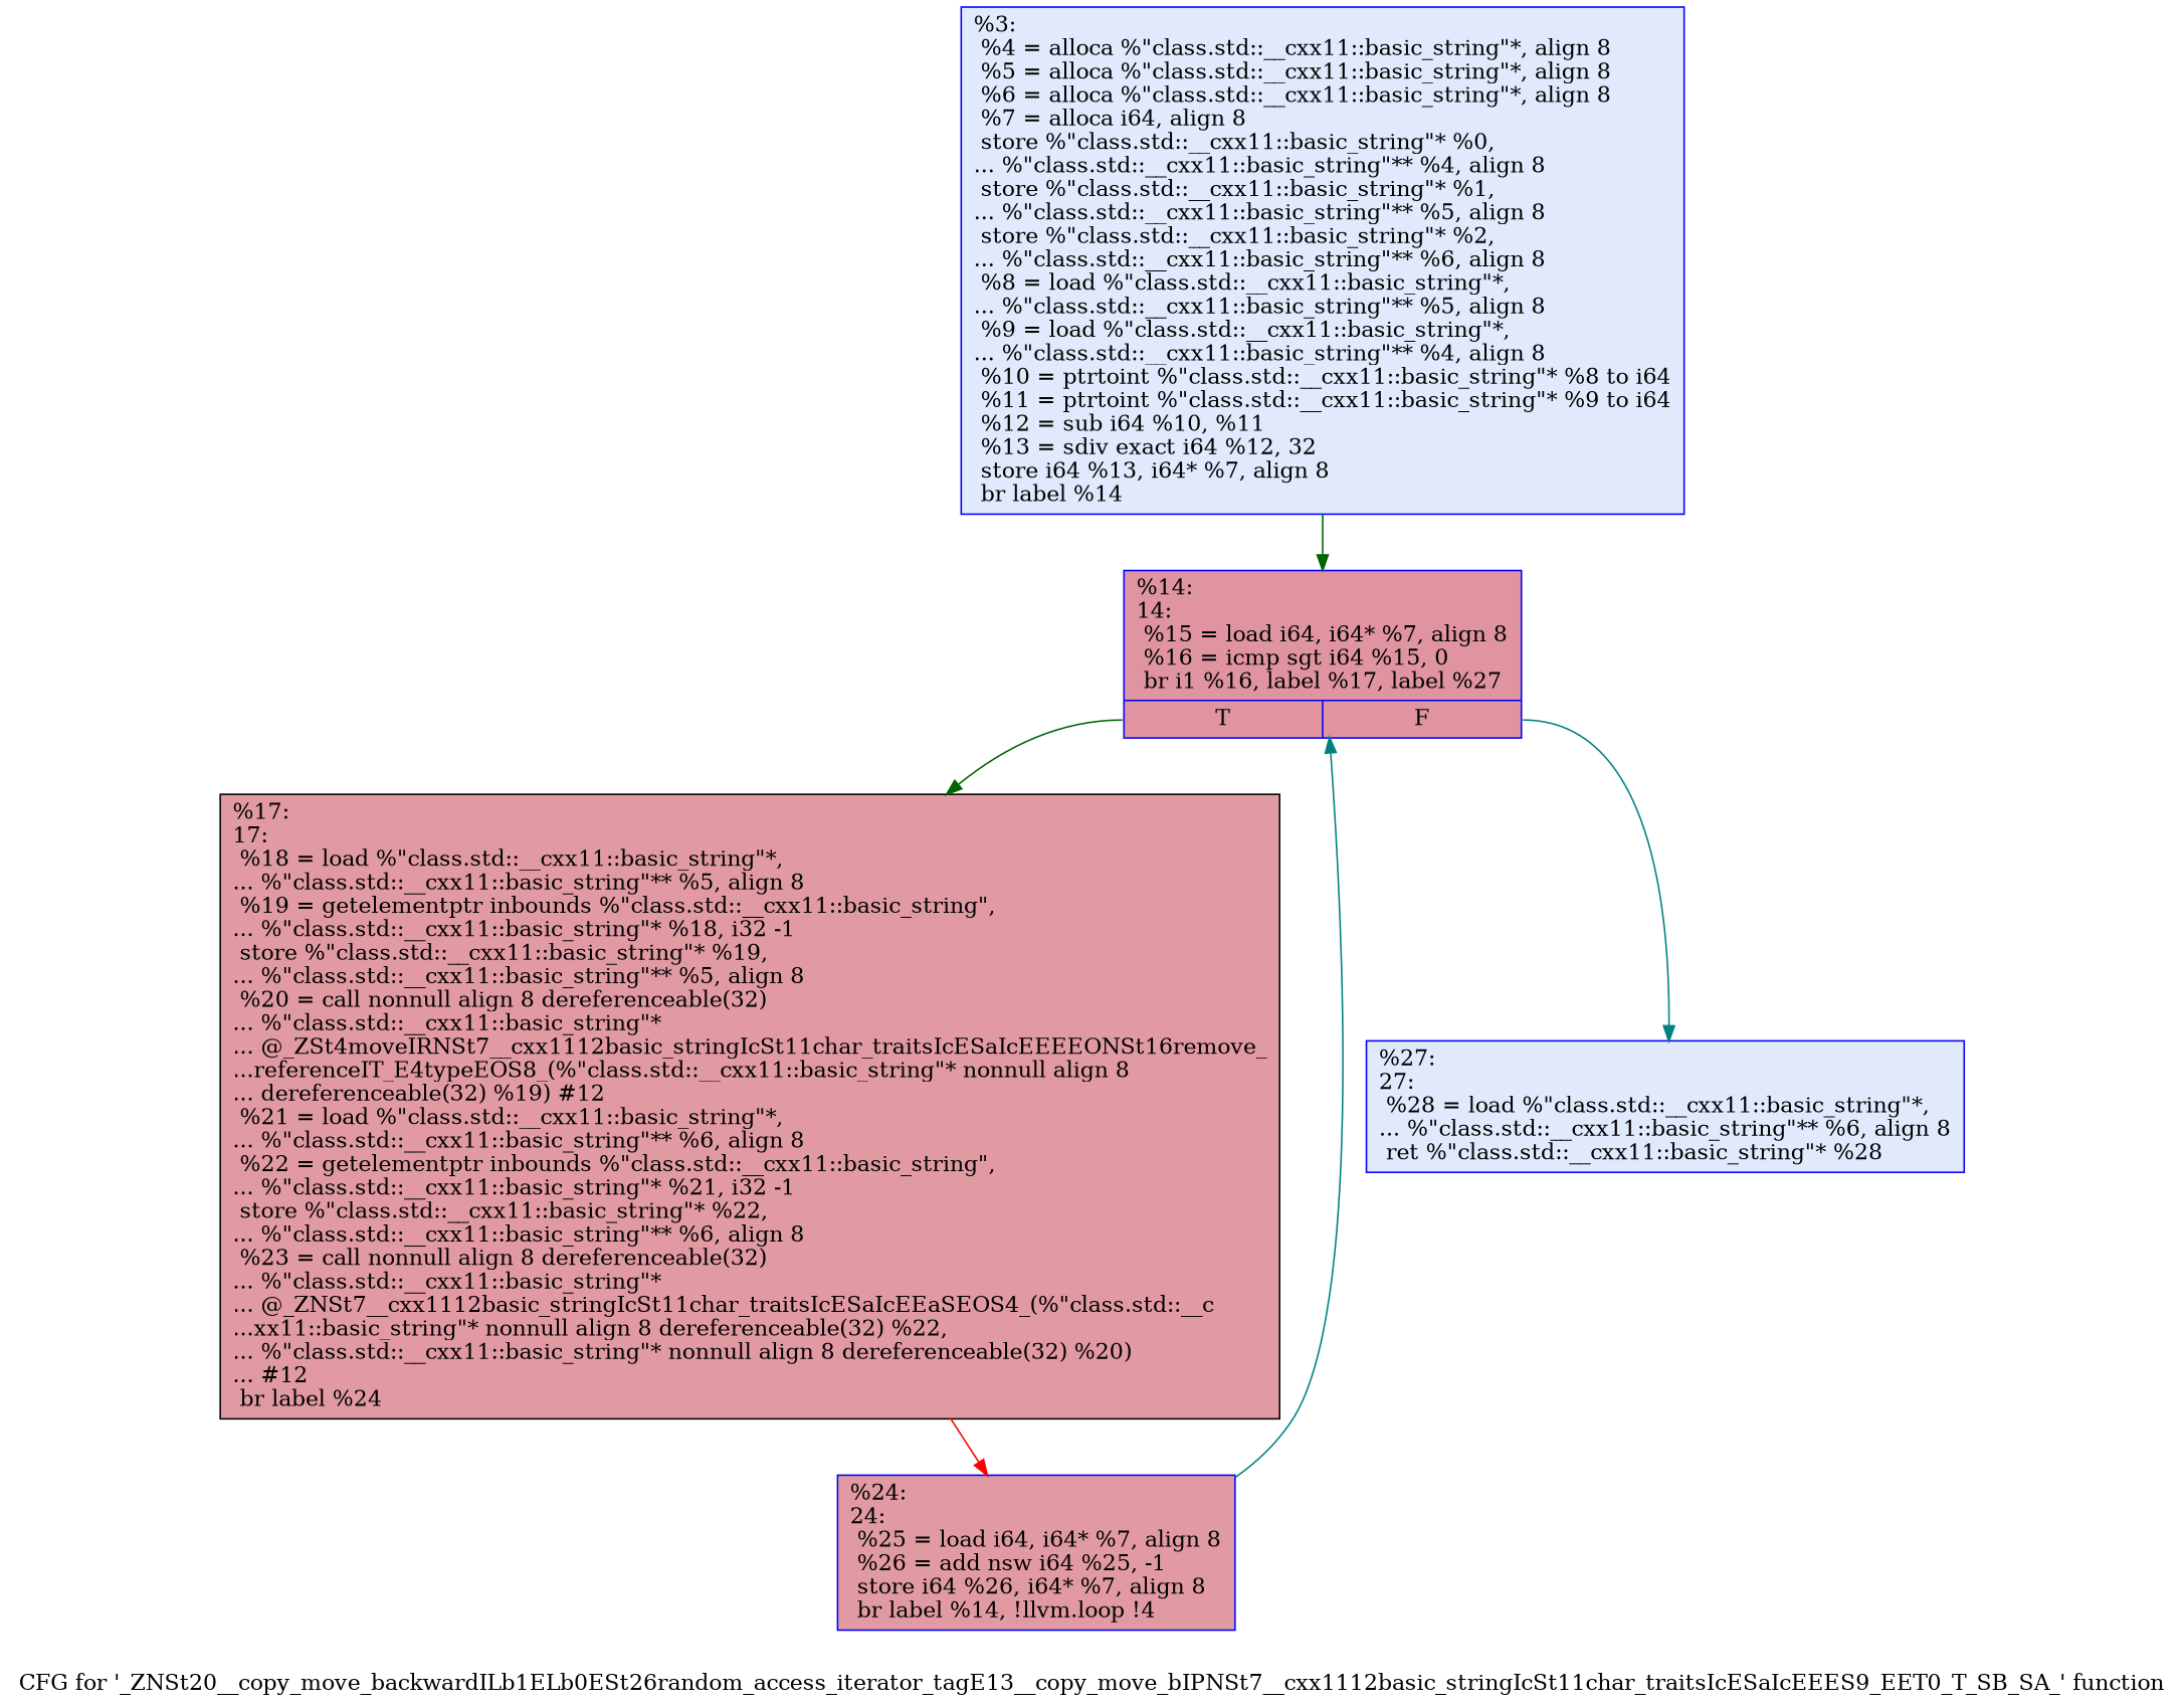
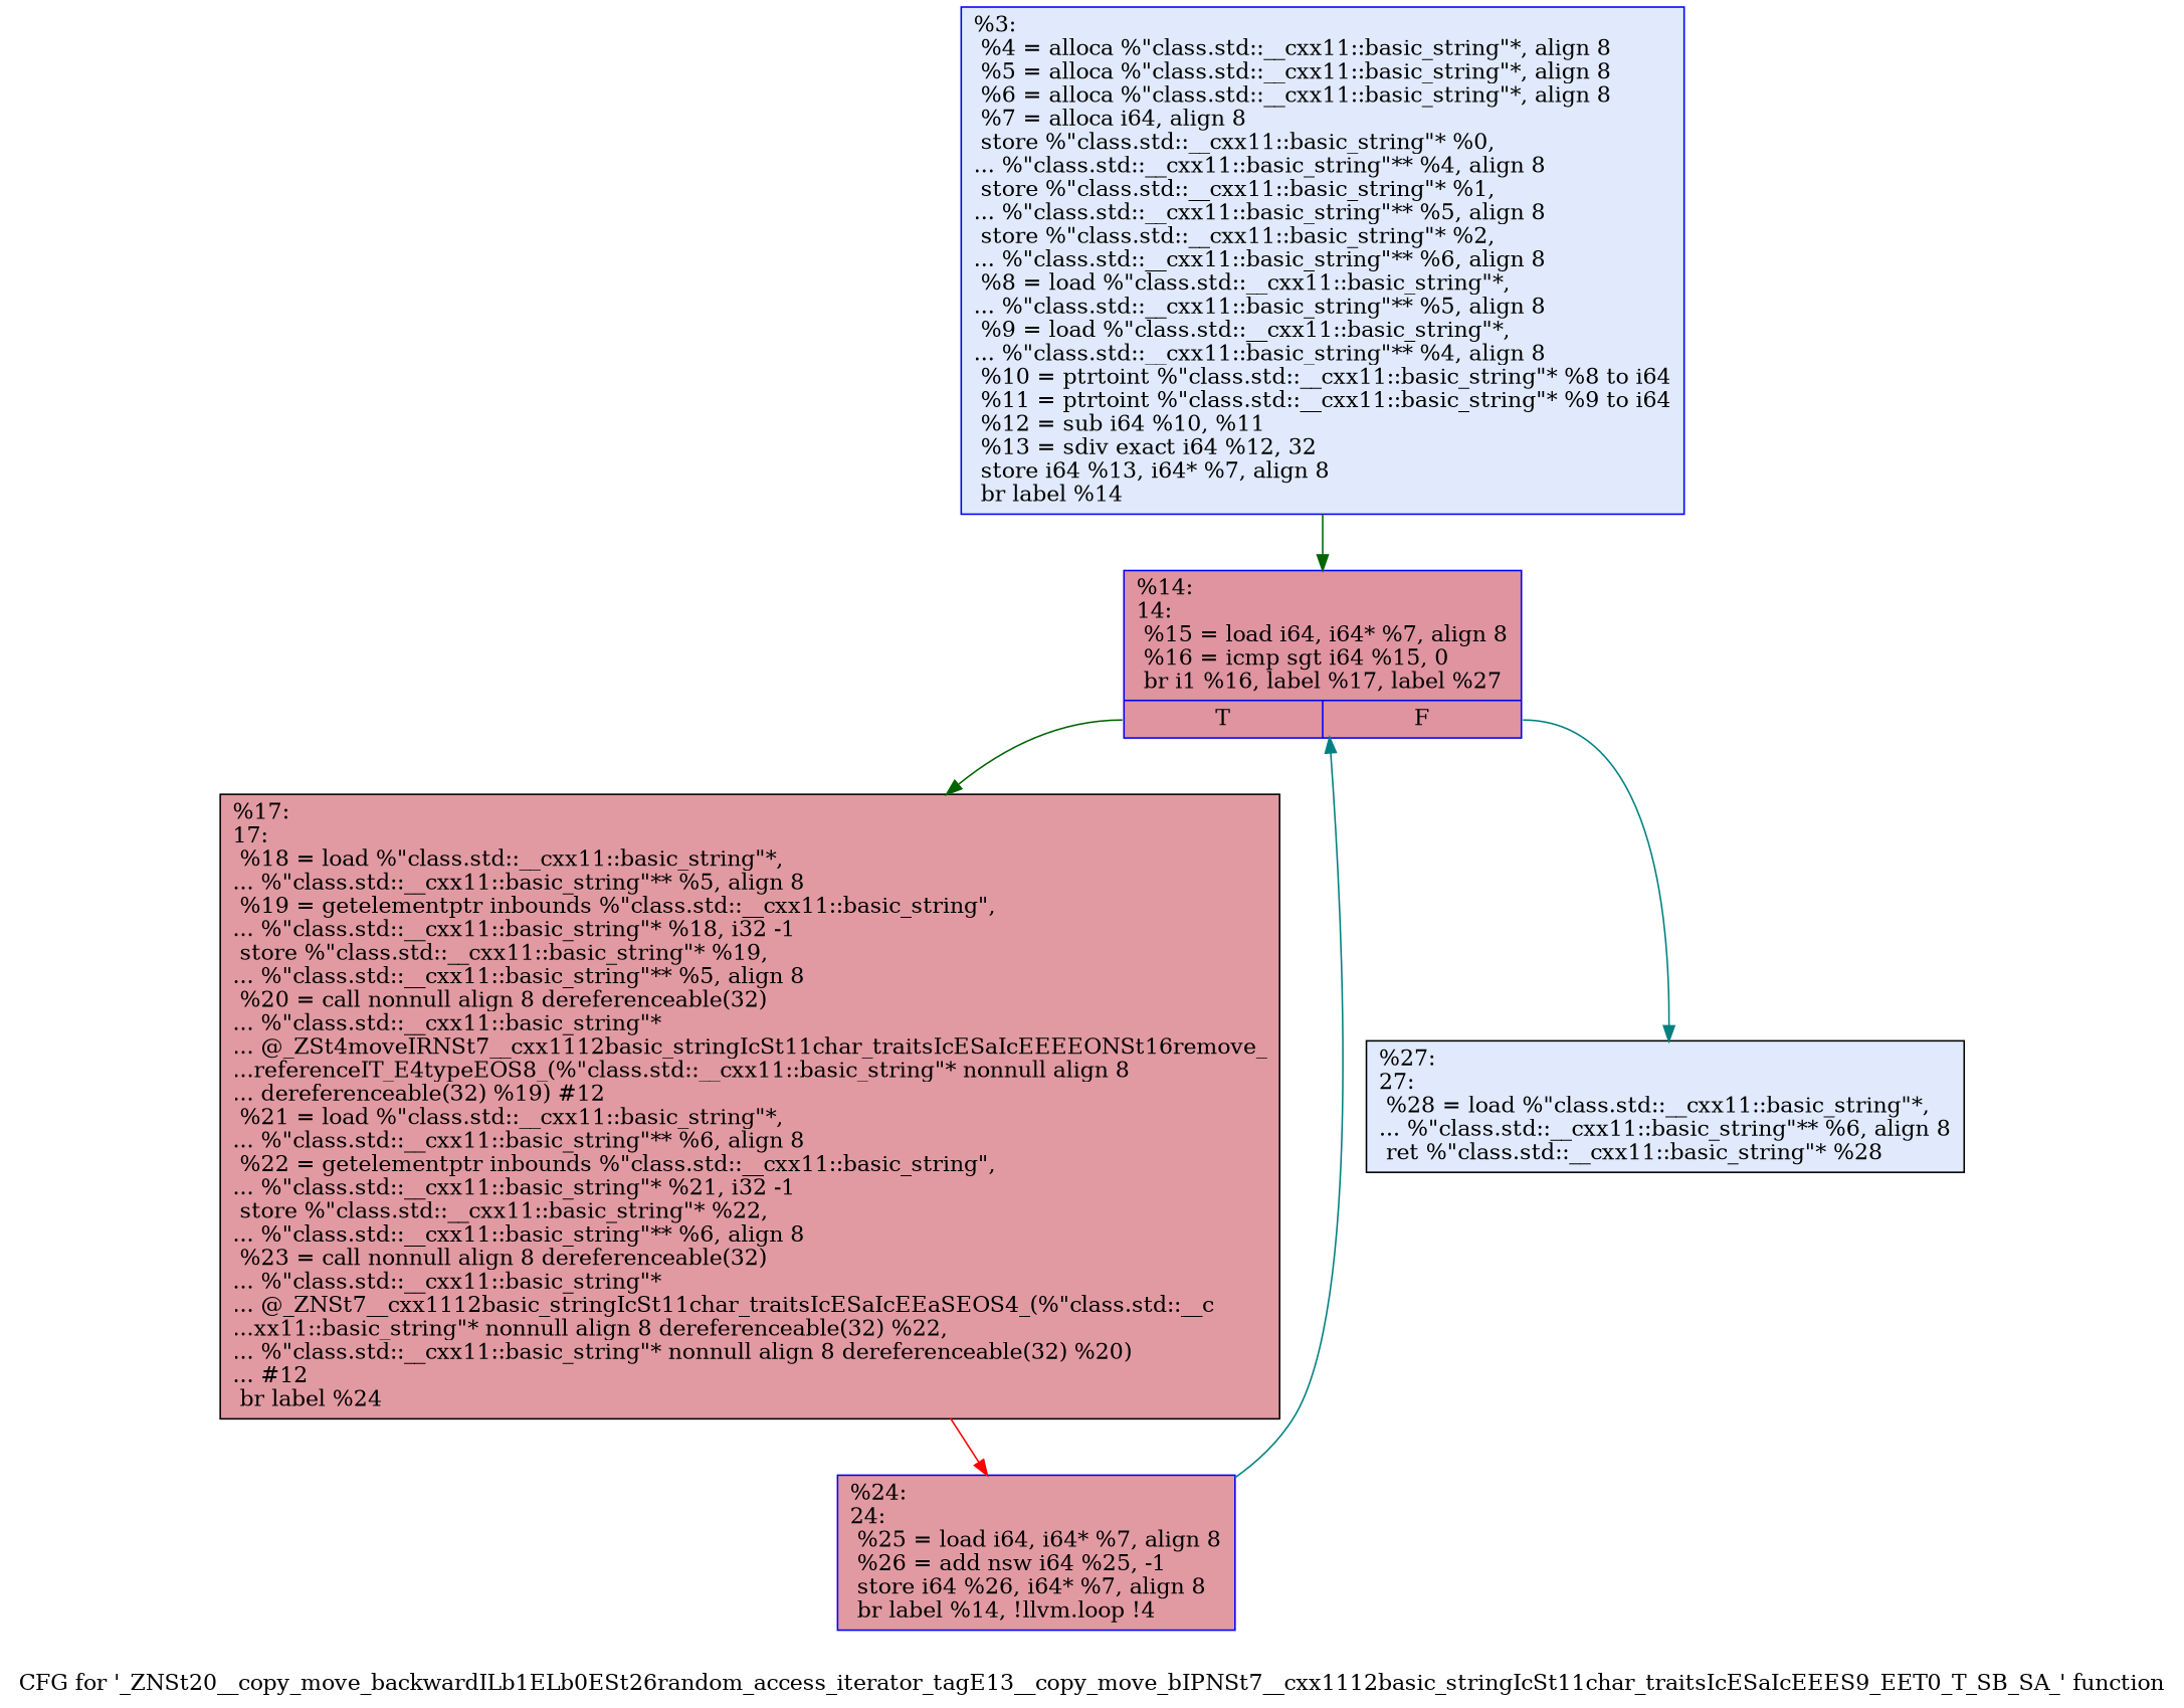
  digraph {
    label="CFG for '_ZNSt20__copy_move_backwardILb1ELb0ESt26random_access_iterator_tagE13__copy_move_bIPNSt7__cxx1112basic_stringIcSt11char_traitsIcESaIcEEES9_EET0_T_SB_SA_' function"
    node [color=blue fillcolor="#b9d0f970" shape=record style=filled]
    edge [color=darkgreen]
    n1 [label="{%3:\l  %4 = alloca %\"class.std::__cxx11::basic_string\"*, align 8\l  %5 = alloca %\"class.std::__cxx11::basic_string\"*, align 8\l  %6 = alloca %\"class.std::__cxx11::basic_string\"*, align 8\l  %7 = alloca i64, align 8\l  store %\"class.std::__cxx11::basic_string\"* %0,\l... %\"class.std::__cxx11::basic_string\"** %4, align 8\l  store %\"class.std::__cxx11::basic_string\"* %1,\l... %\"class.std::__cxx11::basic_string\"** %5, align 8\l  store %\"class.std::__cxx11::basic_string\"* %2,\l... %\"class.std::__cxx11::basic_string\"** %6, align 8\l  %8 = load %\"class.std::__cxx11::basic_string\"*,\l... %\"class.std::__cxx11::basic_string\"** %5, align 8\l  %9 = load %\"class.std::__cxx11::basic_string\"*,\l... %\"class.std::__cxx11::basic_string\"** %4, align 8\l  %10 = ptrtoint %\"class.std::__cxx11::basic_string\"* %8 to i64\l  %11 = ptrtoint %\"class.std::__cxx11::basic_string\"* %9 to i64\l  %12 = sub i64 %10, %11\l  %13 = sdiv exact i64 %12, 32\l  store i64 %13, i64* %7, align 8\l  br label %14\l}"]
    n2 [fillcolor="#b70d2870" label="{%14:\l14:                                               \l  %15 = load i64, i64* %7, align 8\l  %16 = icmp sgt i64 %15, 0\l  br i1 %16, label %17, label %27\l|{<s0>T|<s1>F}}"]
    n3 [color=black fillcolor="#bb1b2c70" label="{%17:\l17:                                               \l  %18 = load %\"class.std::__cxx11::basic_string\"*,\l... %\"class.std::__cxx11::basic_string\"** %5, align 8\l  %19 = getelementptr inbounds %\"class.std::__cxx11::basic_string\",\l... %\"class.std::__cxx11::basic_string\"* %18, i32 -1\l  store %\"class.std::__cxx11::basic_string\"* %19,\l... %\"class.std::__cxx11::basic_string\"** %5, align 8\l  %20 = call nonnull align 8 dereferenceable(32)\l... %\"class.std::__cxx11::basic_string\"*\l... @_ZSt4moveIRNSt7__cxx1112basic_stringIcSt11char_traitsIcESaIcEEEEONSt16remove_\l...referenceIT_E4typeEOS8_(%\"class.std::__cxx11::basic_string\"* nonnull align 8\l... dereferenceable(32) %19) #12\l  %21 = load %\"class.std::__cxx11::basic_string\"*,\l... %\"class.std::__cxx11::basic_string\"** %6, align 8\l  %22 = getelementptr inbounds %\"class.std::__cxx11::basic_string\",\l... %\"class.std::__cxx11::basic_string\"* %21, i32 -1\l  store %\"class.std::__cxx11::basic_string\"* %22,\l... %\"class.std::__cxx11::basic_string\"** %6, align 8\l  %23 = call nonnull align 8 dereferenceable(32)\l... %\"class.std::__cxx11::basic_string\"*\l... @_ZNSt7__cxx1112basic_stringIcSt11char_traitsIcESaIcEEaSEOS4_(%\"class.std::__c\l...xx11::basic_string\"* nonnull align 8 dereferenceable(32) %22,\l... %\"class.std::__cxx11::basic_string\"* nonnull align 8 dereferenceable(32) %20)\l... #12\l  br label %24\l}"]
-   n4 [label="{%27:\l27:                                               \l  %28 = load %\"class.std::__cxx11::basic_string\"*,\l... %\"class.std::__cxx11::basic_string\"** %6, align 8\l  ret %\"class.std::__cxx11::basic_string\"* %28\l}"]
+   n4 [color=black label="{%27:\l27:                                               \l  %28 = load %\"class.std::__cxx11::basic_string\"*,\l... %\"class.std::__cxx11::basic_string\"** %6, align 8\l  ret %\"class.std::__cxx11::basic_string\"* %28\l}"]
    n5 [fillcolor="#bb1b2c70" label="{%24:\l24:                                               \l  %25 = load i64, i64* %7, align 8\l  %26 = add nsw i64 %25, -1\l  store i64 %26, i64* %7, align 8\l  br label %14, !llvm.loop !4\l}"]
    n1 -> n2
    n2 -> n3 [tailport=s0]
    n2 -> n4 [tailport=s1 color=teal]
    n3 -> n5 [color=red]
    n5 -> n2 [color=teal]
  }
